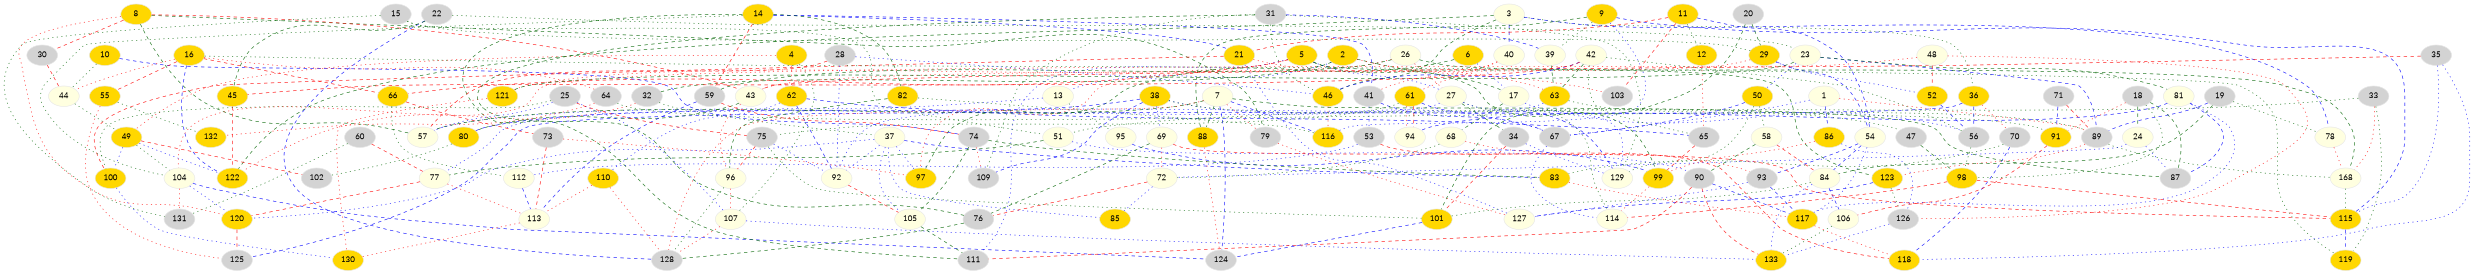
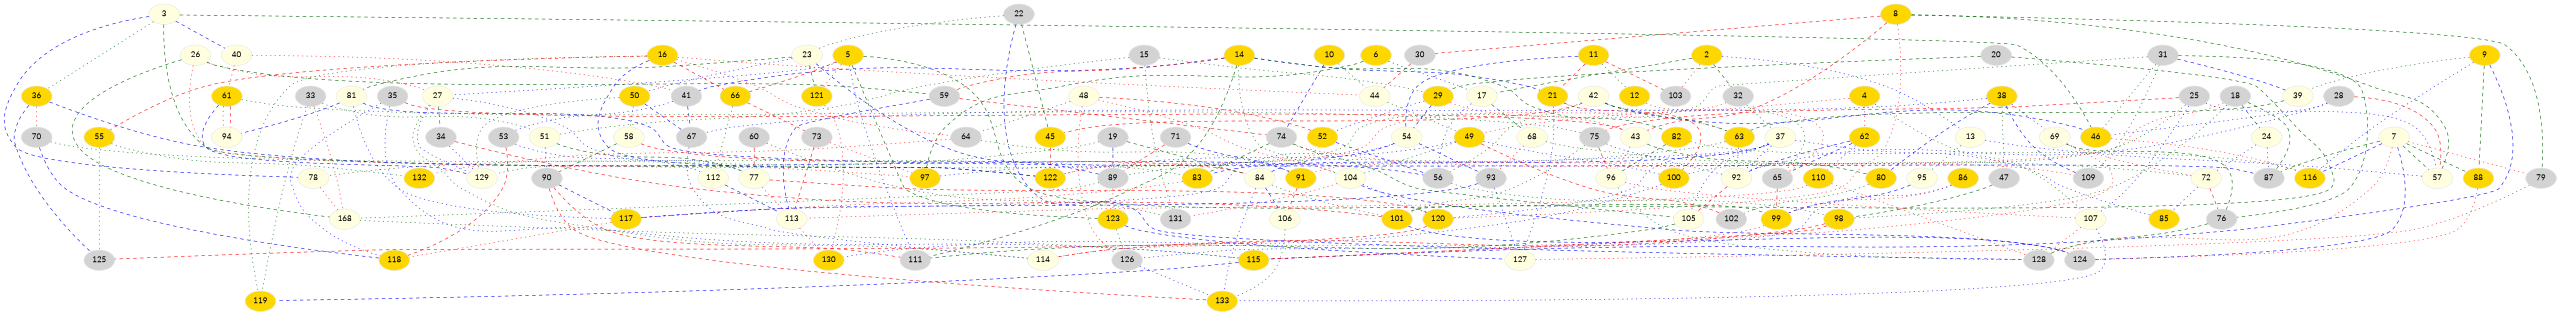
  graph {
    fontname=Lato
    node [color=gray90 fillcolor=gold fontname=Lato style=filled]
    edge [color=blue fontname=Lato style=dotted]
-   1 [fillcolor=lightyellow]
    67 [fillcolor=lightgrey]
    86
    89 [fillcolor=lightgrey]
    114 [fillcolor=lightyellow]
    99
    126 [fillcolor=lightgrey]
    123
    n9 [fillcolor=lightyellow label=168]
    13 [fillcolor=lightyellow]
    2
    17 [fillcolor=lightyellow]
    32 [fillcolor=lightgrey]
    103 [fillcolor=lightgrey]
    57 [fillcolor=lightyellow]
    95 [fillcolor=lightyellow]
    56 [fillcolor=lightgrey]
    68 [fillcolor=lightyellow]
    122
    37 [fillcolor=lightyellow]
    3 [fillcolor=lightyellow]
    36
    40 [fillcolor=lightyellow]
    46
    78 [fillcolor=lightyellow]
    70 [fillcolor=lightgrey]
    125 [fillcolor=lightgrey]
    41 [fillcolor=lightgrey]
    61
    116
    4
    49
    62
    107 [fillcolor=lightyellow]
    104 [fillcolor=lightyellow]
    100
    102 [fillcolor=lightgrey]
    65 [fillcolor=lightgrey]
    92 [fillcolor=lightyellow]
    110
    128 [fillcolor=lightgrey]
    133
    27 [fillcolor=lightyellow]
    5
    66
    111 [fillcolor=lightgrey]
    121
    34 [fillcolor=lightgrey]
    77 [fillcolor=lightyellow]
    129 [fillcolor=lightyellow]
    112 [fillcolor=lightyellow]
    73 [fillcolor=lightgrey]
    130
    127 [fillcolor=lightyellow]
    6
    97
    7 [fillcolor=lightyellow]
    79 [fillcolor=lightgrey]
    87 [fillcolor=lightgrey]
    88
    124 [fillcolor=lightgrey]
    8
    30 [fillcolor=lightgrey]
    43 [fillcolor=lightyellow]
    120
    44 [fillcolor=lightyellow]
    80
    96 [fillcolor=lightyellow]
    9
    39 [fillcolor=lightyellow]
    115
    63
    119
    10
    74 [fillcolor=lightgrey]
    109 [fillcolor=lightgrey]
    83
    105 [fillcolor=lightyellow]
    11
    12
    21
    54 [fillcolor=lightyellow]
    84 [fillcolor=lightyellow]
    93 [fillcolor=lightgrey]
    117
    14
    59 [fillcolor=lightgrey]
    82
    53 [fillcolor=lightgrey]
    113 [fillcolor=lightyellow]
    131 [fillcolor=lightgrey]
    15 [fillcolor=lightgrey]
    29
    51 [fillcolor=lightyellow]
    52
    90 [fillcolor=lightgrey]
    16
    55
    64 [fillcolor=lightgrey]
    132
    91
    98
    72 [fillcolor=lightyellow]
    18 [fillcolor=lightgrey]
    24 [fillcolor=lightyellow]
    106 [fillcolor=lightyellow]
    19 [fillcolor=lightgrey]
    101
    20 [fillcolor=lightgrey]
    22 [fillcolor=lightgrey]
    23 [fillcolor=lightyellow]
    45
    50
    81 [fillcolor=lightyellow]
    58 [fillcolor=lightyellow]
    94 [fillcolor=lightyellow]
    76 [fillcolor=lightgrey]
    85
    25 [fillcolor=lightgrey]
    75 [fillcolor=lightgrey]
    26 [fillcolor=lightyellow]
    28 [fillcolor=lightgrey]
    31 [fillcolor=lightgrey]
    33 [fillcolor=lightgrey]
    35 [fillcolor=lightgrey]
    118
    38
    47 [fillcolor=lightgrey]
    69 [fillcolor=lightyellow]
    42 [fillcolor=lightyellow]
    48 [fillcolor=lightyellow]
    60 [fillcolor=lightgrey]
    71 [fillcolor=lightgrey]
-   1 -- 67
-   1 -- 86 [style=dashed]
-   1 -- 89 [color=red]
    67 -- 114
    86 -- 99 [color=red]
    86 -- 126
    89 -- 123 [color=red]
    89 -- n9 [color=darkgreen]
    99 -- 114 [color=red]
    126 -- 133
    123 -- 126 [color=darkgreen]
    123 -- 127 [style=dashed]
    n9 -- 115 [color=darkgreen]
    13 -- 57
    13 -- 95 [color=darkgreen]
    2 -- 13
    2 -- 17 [color=darkgreen style=dashed]
    2 -- 32 [color=darkgreen style=dashed]
    2 -- 103 [color=red]
    17 -- 56
    17 -- 68 [color=darkgreen style=dashed]
    32 -- 122 [color=red]
    32 -- 37 [color=darkgreen]
    95 -- 99 [style=dashed]
    56 -- 98 [color=darkgreen]
    68 -- 93 [color=red]
    68 -- 72 [color=darkgreen]
    37 -- 92
    37 -- 97
    37 -- 120
    37 -- 83 [style=dashed]
    37 -- 105
    37 -- 85
    3 -- 122 [color=darkgreen style=dashed]
    3 -- 36 [color=darkgreen]
    3 -- 40 [style=dashed]
    3 -- 46 [color=darkgreen style=dashed]
    3 -- 78 [style=dashed]
    36 -- 56 [style=dashed]
    36 -- 70 [color=red]
    36 -- 125 [style=dashed]
    40 -- 41 [color=red]
    40 -- 61 [color=red]
    46 -- 116 [color=red]
    78 -- n9 [color=red]
    70 -- 83 [color=darkgreen]
    70 -- 118 [style=dashed]
    41 -- 67 [style=dashed]
    41 -- 53
    61 -- 129 [style=dashed]
    61 -- 94 [color=red]
    61 -- 94 [color=red style=dashed]
    61 -- 75 [color=darkgreen]
    4 -- 49 [color=red]
    4 -- 62 [color=red]
    4 -- 107 [color=darkgreen]
    49 -- 122
    49 -- 104 [color=darkgreen]
    49 -- 100
    49 -- 102 [color=red style=dashed]
    62 -- 65 [style=dashed]
    62 -- 92 [style=dashed]
    62 -- 110
    107 -- 128 [color=red]
    107 -- 133
    104 -- 124 [style=dashed]
    104 -- 120
    104 -- 131 [color=red]
    100 -- 130
    65 -- 99 [color=red style=dashed]
    92 -- 105 [color=red style=dashed]
    110 -- 128 [color=red]
    110 -- 113 [color=red]
    27 -- 114 [color=darkgreen]
    27 -- 34 [color=darkgreen style=dashed]
    27 -- 77
    27 -- 129
    5 -- 99 [color=darkgreen style=dashed]
    5 -- 123 [color=darkgreen style=dashed]
    5 -- 27
    5 -- 66 [color=red style=dashed]
    5 -- 111
    5 -- 121 [color=red]
    66 -- 112 [color=darkgreen]
    66 -- 73 [color=red style=dashed]
    121 -- 130 [color=red]
    34 -- 129
    34 -- 101 [color=red style=dashed]
    77 -- 120 [color=red style=dashed]
    77 -- 113 [color=red]
    112 -- 113 [style=dashed]
    73 -- 97 [color=red]
    73 -- 113 [color=red style=dashed]
    6 -- 17
    6 -- 97 [color=darkgreen style=dashed]
    7 -- 57 [color=darkgreen style=dashed]
    7 -- 116 [style=dashed]
    7 -- 128 [color=red]
    7 -- 79 [color=red]
    7 -- 87 [color=darkgreen style=dashed]
    7 -- 88 [color=darkgreen style=dashed]
    7 -- 124 [style=dashed]
    79 -- 127 [color=red]
    88 -- 124 [color=red]
    8 -- 57 [color=darkgreen style=dashed]
    8 -- 79 [color=darkgreen style=dashed]
    8 -- 30 [color=red style=dashed]
    8 -- 43 [color=red style=dashed]
    8 -- 120 [color=red]
    30 -- 44 [color=red style=dashed]
    43 -- 80 [color=darkgreen style=dashed]
    43 -- 96 [color=red]
    120 -- 125 [color=red style=dashed]
    44 -- 49 [color=darkgreen]
    80 -- 102 [color=darkgreen]
    96 -- 107 [color=red]
    96 -- 128 [color=darkgreen]
    9 -- 116
    9 -- 88 [color=darkgreen style=dashed]
    9 -- 39 [color=darkgreen]
    9 -- 115 [style=dashed]
    39 -- 63 [color=darkgreen style=dashed]
    115 -- 119 [style=dashed]
    63 -- 89 [color=darkgreen]
    63 -- 92
    10 -- 44 [color=darkgreen]
    10 -- 74 [style=dashed]
    74 -- 109 [color=red]
    74 -- 83 [color=darkgreen style=dashed]
    74 -- 105 [color=darkgreen style=dashed]
    83 -- 117 [color=red]
    105 -- 111 [color=darkgreen style=dashed]
    11 -- 103 [color=red style=dashed]
    11 -- 12 [color=darkgreen]
    11 -- 21 [color=red style=dashed]
    11 -- 54 [style=dashed]
    12 -- 65 [color=red]
    21 -- 100 [color=red style=dashed]
    21 -- 127
    21 -- 63 [color=red]
    54 -- 84 [style=dashed]
    54 -- 93 [style=dashed]
    54 -- 117
    84 -- 133
    84 -- 106 [style=dashed]
    84 -- 101 [color=darkgreen]
    93 -- 127
    93 -- 117 [style=dashed]
    117 -- 118 [color=red]
    14 -- 41 [style=dashed]
    14 -- 104 [color=darkgreen]
    14 -- 111 [color=darkgreen style=dashed]
    14 -- 21 [style=dashed]
    14 -- 59 [color=red style=dashed]
    14 -- 82 [color=darkgreen style=dashed]
    59 -- 74 [color=red style=dashed]
    59 -- 113 [style=dashed]
    82 -- 116 [color=darkgreen]
    82 -- 96 [color=darkgreen style=dashed]
    53 -- 112
    53 -- 118 [color=red style=dashed]
    113 -- 130 [color=red]
    15 -- 131 [color=darkgreen]
    15 -- 29 [color=darkgreen]
    15 -- 51 [color=darkgreen]
    29 -- 43 [color=red]
    29 -- 54 [style=dashed]
    29 -- 52
    51 -- 77 [color=darkgreen style=dashed]
    51 -- 90
    52 -- 56 [style=dashed]
    90 -- 133 [color=red style=dashed]
    90 -- 111 [color=red style=dashed]
    90 -- 117 [style=dashed]
    16 -- 122 [style=dashed]
    16 -- 66 [color=red style=dashed]
    16 -- 44 [color=red]
    16 -- 119 [color=darkgreen]
    16 -- 55 [color=red style=dashed]
    16 -- 64 [color=red]
    55 -- 125 [color=red]
    55 -- 132 [color=darkgreen]
    64 -- 132 [color=red]
    64 -- 91 [color=darkgreen]
    91 -- 106 [color=red style=dashed]
    98 -- 114 [color=red style=dashed]
    98 -- 115 [color=red style=dashed]
    72 -- 76 [color=red style=dashed]
    72 -- 85
    18 -- 87 [color=darkgreen style=dashed]
    18 -- 91 [color=red]
    18 -- 98 [color=darkgreen]
    18 -- 24 [color=darkgreen style=dashed]
    24 -- 87
    24 -- 72
    106 -- 133 [color=darkgreen]
    19 -- 89 [style=dashed]
    19 -- 78 [color=darkgreen]
    19 -- 84 [color=darkgreen style=dashed]
    101 -- 124 [style=dashed]
    20 -- 29 [color=darkgreen style=dashed]
    20 -- 101 [color=darkgreen style=dashed]
    22 -- 128 [style=dashed]
    22 -- 23 [color=darkgreen]
    22 -- 45 [color=darkgreen style=dashed]
    23 -- 89 [style=dashed]
    23 -- 121 [color=darkgreen style=dashed]
    23 -- 50
    23 -- 81 [color=darkgreen style=dashed]
    45 -- 122 [color=red style=dashed]
    50 -- 67 [style=dashed]
    50 -- 129 [color=darkgreen]
    50 -- 58 [color=darkgreen]
    81 -- 87 [style=dashed]
    81 -- 117
    81 -- 94 [style=dashed]
    58 -- 84 [color=red style=dashed]
    58 -- 90 [color=darkgreen style=dashed]
    76 -- 128 [color=darkgreen style=dashed]
    25 -- 57
    25 -- 107
    25 -- 100 [color=darkgreen]
    25 -- 75 [color=red style=dashed]
    75 -- 92
    75 -- 96 [color=red style=dashed]
    75 -- 101 [color=darkgreen]
    26 -- n9 [color=darkgreen style=dashed]
    26 -- 27 [color=red]
    26 -- 97 [color=red]
    26 -- 59 [color=darkgreen style=dashed]
    28 -- 57 [color=red style=dashed]
    28 -- 46
    28 -- 92
    31 -- 46 [color=darkgreen]
    31 -- 129 [color=darkgreen]
    31 -- 39 [style=dashed]
    31 -- 109 [color=darkgreen]
    31 -- 76 [color=darkgreen style=dashed]
    33 -- n9 [color=red]
    33 -- 119 [color=darkgreen]
    33 -- 51 [color=darkgreen]
    35 -- 43 [color=red style=dashed]
    35 -- 115
    35 -- 118
    38 -- 67
    38 -- 80 [style=dashed]
    38 -- 109 [style=dashed]
    38 -- 47 [color=darkgreen]
    38 -- 69
    47 -- 98 [color=darkgreen style=dashed]
-   69 -- 115 [color=red style=dashed]
+   69 -- 115 [color=red]
    69 -- 72 [color=red]
    69 -- 76 [color=darkgreen style=dashed]
    42 -- 56 [color=darkgreen]
    42 -- 46 [style=dashed]
    42 -- 65 [color=darkgreen]
    42 -- 63 [color=darkgreen style=dashed]
    42 -- 45 [color=red style=dashed]
    48 -- 126 [color=red]
    48 -- 104 [color=red]
    48 -- 52 [color=red style=dashed]
+   48 -- 64 [color=darkgreen]
    60 -- 77 [color=red style=dashed]
    60 -- 131 [color=darkgreen]
    71 -- 89 [color=red style=dashed]
    71 -- 91 [style=dashed]
  }
